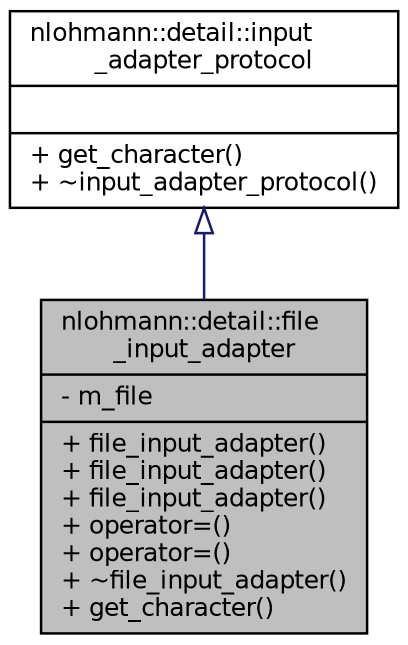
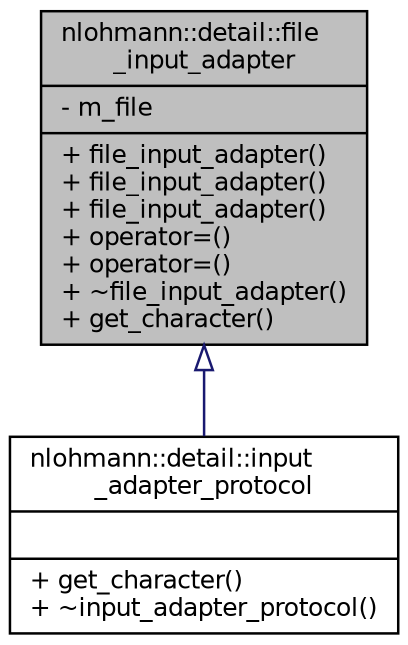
  digraph {
    node [color=black fontname=Helvetica fontsize=10 shape=record style=filled]
    n1 [fillcolor=grey75 fontcolor=black height=0.2 label="{nlohmann::detail::file\l_input_adapter\n|- m_file\l|+ file_input_adapter()\l+ file_input_adapter()\l+ file_input_adapter()\l+ operator=()\l+ operator=()\l+ ~file_input_adapter()\l+ get_character()\l}" width=0.4]
    n2 [fillcolor=white height=0.2 label="{nlohmann::detail::input\l_adapter_protocol\n||+ get_character()\l+ ~input_adapter_protocol()\l}" width=0.4]
-   n2 -> n1 [arrowtail=onormal color=midnightblue dir=back fontname=Helvetica fontsize=10 labelfontname=Helvetica labelfontsize=10 style=solid]
+   n1 -> n2 [arrowtail=onormal color=midnightblue dir=back fontname=Helvetica fontsize=10 labelfontname=Helvetica labelfontsize=10 style=solid]
  }
